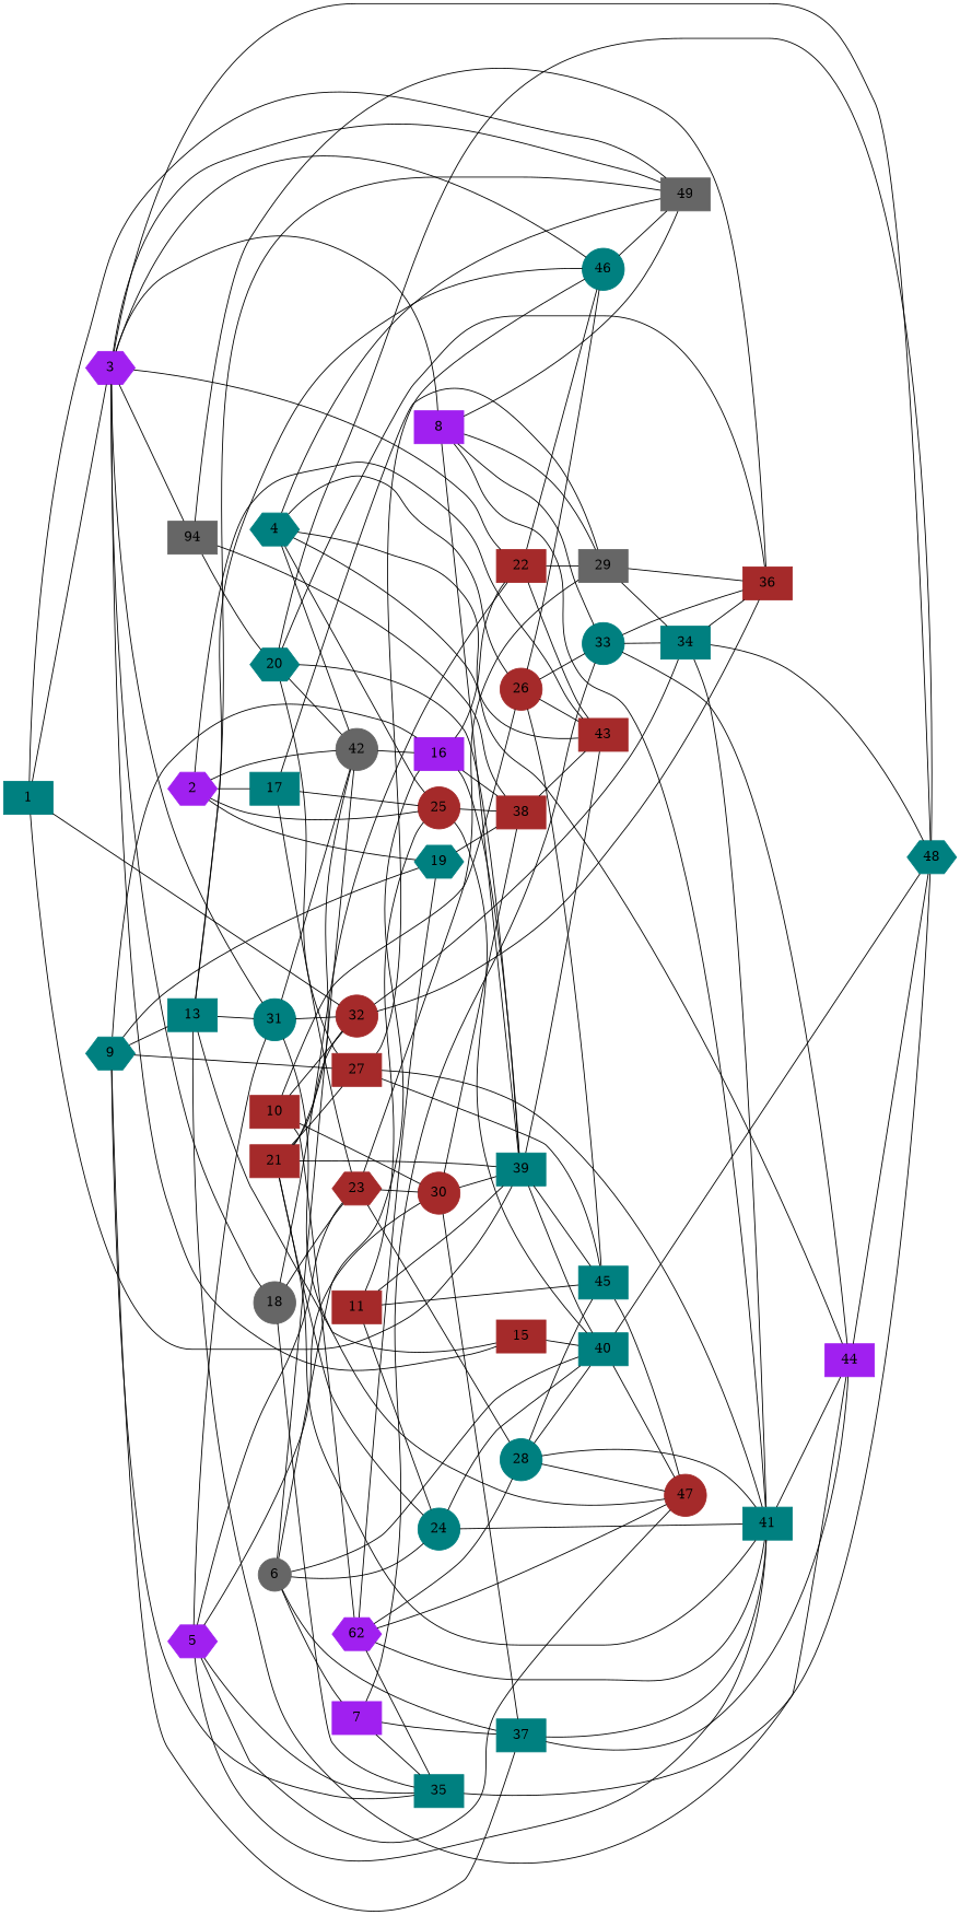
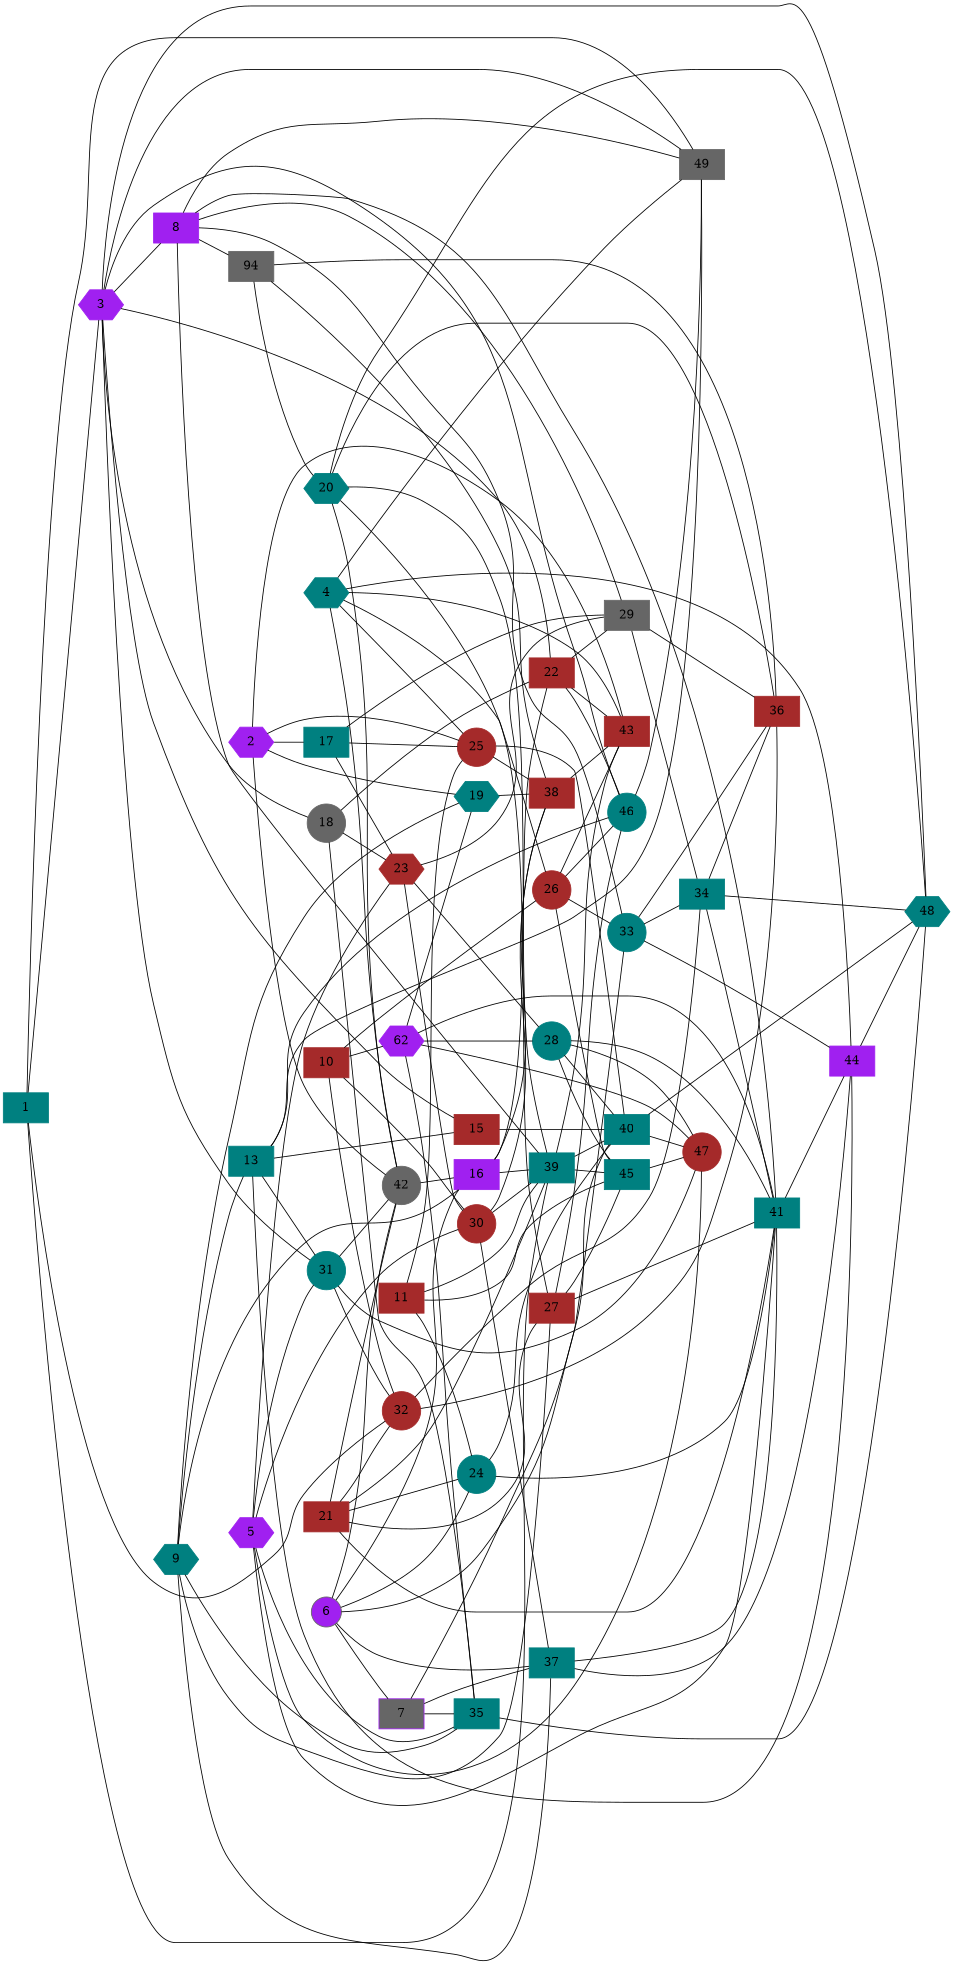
  graph {
    rankdir=LR
    node [color=teal shape=box style=filled]
    edge [weight=1.0]
    3 [color=purple shape=hexagon]
    1
    32 [color=brown shape=circle]
    39
    49 [color=gray40]
    8 [color=purple]
    n7 [color=gray40 label=94]
    15 [color=brown]
    18 [color=gray40 shape=circle]
    22 [color=brown]
    31 [shape=circle]
    46 [shape=circle]
    48 [shape=hexagon]
    36 [color=brown]
    34
    43 [color=brown]
    40
    45
    2 [color=purple shape=hexagon]
    17
    19 [shape=hexagon]
    25 [color=brown shape=circle]
    42 [color=gray40 shape=circle]
    16 [color=purple]
    38 [color=brown]
    23 [color=brown shape=hexagon]
    29 [color=gray40]
    41
    33 [shape=circle]
    20 [shape=hexagon]
    35
    47 [color=brown shape=circle]
    4 [shape=hexagon]
    26 [color=brown shape=circle]
    44 [color=purple]
    5 [color=purple shape=hexagon]
    30 [color=brown shape=circle]
    28 [shape=circle]
    37
-   6 [color=gray40 shape=circle]
-   7 [color=purple]
+   6 [color=gray40 shape=circle fillcolor=purple]
+   7 [color=purple fillcolor=gray40]
    24 [shape=circle]
    9 [shape=hexagon]
    13
    27 [color=brown]
    10 [color=brown]
    n47 [color=purple label=62 shape=hexagon]
    11 [color=brown]
    21 [color=brown]
    3 -- 49
    3 -- 8
-   3 -- n7
+   8 -- n7
    3 -- 15
    3 -- 18
    3 -- 22
    3 -- 31
    3 -- 46
    3 -- 48
    1 -- 3
    1 -- 32
    1 -- 39
    1 -- 49
    32 -- 36
    32 -- 34
    39 -- 43
    39 -- 40
    39 -- 45
    8 -- 39
    8 -- 49
    8 -- 29
    8 -- 41
    8 -- 33
    n7 -- 36
    n7 -- 38
    n7 -- 20
    15 -- 40 [weight=2.0]
    18 -- 22
    18 -- 23
    18 -- 35
    22 -- 46
    22 -- 43
    22 -- 29
    31 -- 32
    31 -- 42
    31 -- 47
    46 -- 49
    34 -- 48
    34 -- 36
    34 -- 41
    40 -- 48
    40 -- 47
    45 -- 47
    2 -- 43
    2 -- 17
    2 -- 19
    2 -- 25
    2 -- 42
    17 -- 25
    17 -- 23
    17 -- 29
    19 -- 38
    25 -- 40
    25 -- 38
    42 -- 16
    16 -- 39
    16 -- 22
    16 -- 38
    38 -- 43
    23 -- 29
    23 -- 30
    23 -- 28
    29 -- 36
    29 -- 34
    41 -- 44
    33 -- 36
    33 -- 34
    33 -- 44
    20 -- 39
    20 -- 48
    20 -- 36
    20 -- 42
    20 -- 27
    35 -- 48
    4 -- 49
    4 -- 43
    4 -- 25
    4 -- 42
    4 -- 26
    4 -- 44
    26 -- 46
    26 -- 43
    26 -- 45
    26 -- 33
    44 -- 48
    5 -- 31
    5 -- 23
    5 -- 41
    5 -- 35
    5 -- 47
    5 -- 30
    30 -- 39
    30 -- 38
    30 -- 37
    28 -- 40
    28 -- 45
    28 -- 41
    28 -- 47
    37 -- 41
    37 -- 44
    6 -- 40
    6 -- 42
    6 -- 16
    6 -- 37
    6 -- 7
    6 -- 24
    7 -- 33
    7 -- 35
    7 -- 37
    24 -- 40 [weight=2.0]
    24 -- 41
    9 -- 19
    9 -- 16
    9 -- 35
    9 -- 37
    9 -- 13
    9 -- 27
    13 -- 49
    13 -- 15
    13 -- 31
    13 -- 46
    13 -- 44
    27 -- 46
    27 -- 45
    27 -- 41
    10 -- 32
    10 -- 26
    10 -- 30
    10 -- n47
    n47 -- 19
    n47 -- 41
    n47 -- 35
    n47 -- 47
    n47 -- 28
    11 -- 39
    11 -- 45
    11 -- 25
    11 -- 24
    21 -- 32
    21 -- 39
    21 -- 42
    21 -- 41
    21 -- 24
    21 -- 27
  }
